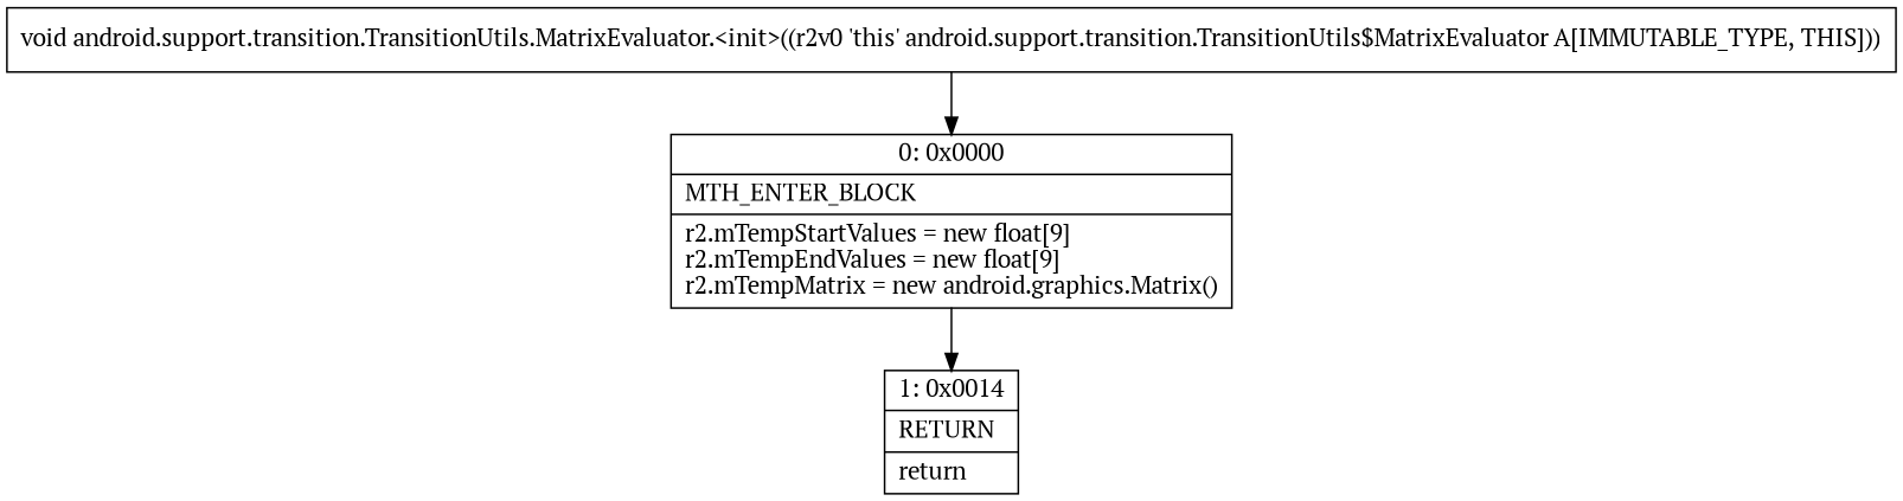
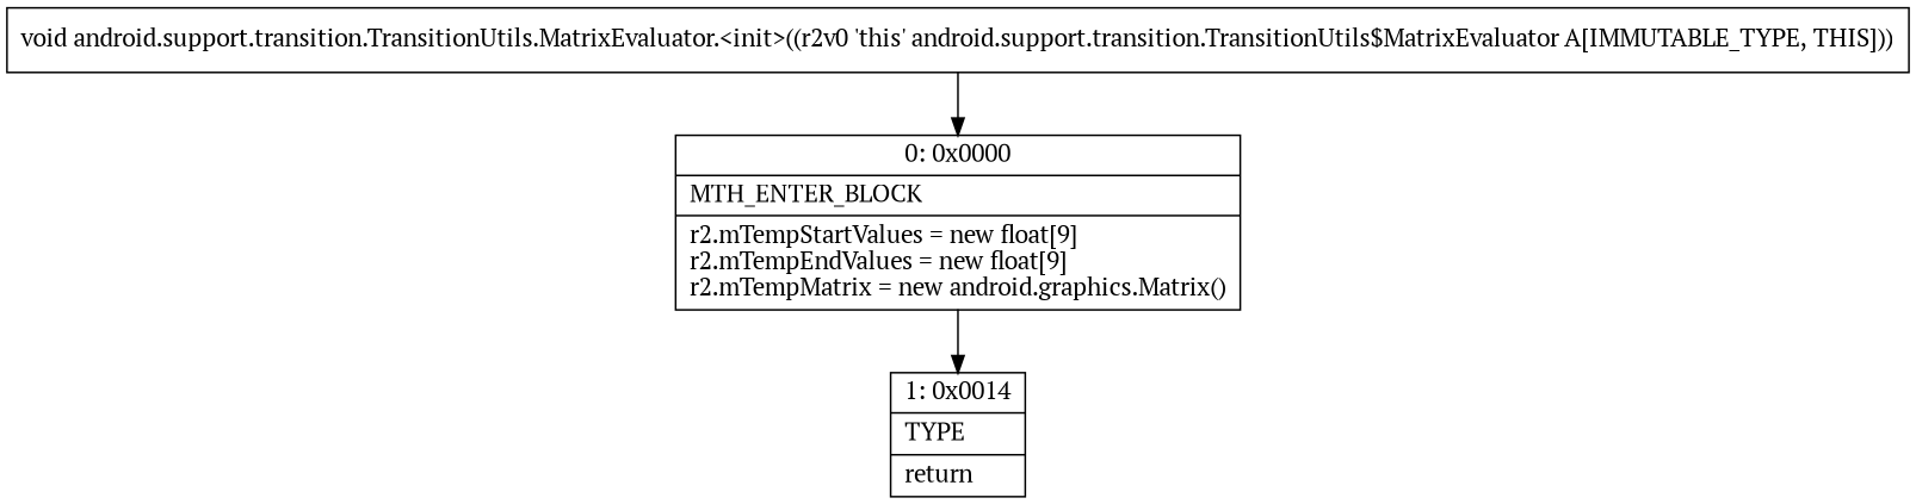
  digraph {
    fontname="PT Serif"
    node [shape=record fontname="PT Serif"]
    edge [fontname="PT Serif"]
    n1 [label="{0\:\ 0x0000|MTH_ENTER_BLOCK\l|r2.mTempStartValues = new float[9]\lr2.mTempEndValues = new float[9]\lr2.mTempMatrix = new android.graphics.Matrix()\l}"]
-   n2 [label="{1\:\ 0x0014|RETURN\l|return\l}"]
+   n2 [label="{1\:\ 0x0014|TYPE\l|return\l}"]
    n3 [label="{void android.support.transition.TransitionUtils.MatrixEvaluator.\<init\>((r2v0 'this' android.support.transition.TransitionUtils$MatrixEvaluator A[IMMUTABLE_TYPE, THIS])) }"]
    n1 -> n2
    n3 -> n1
  }
